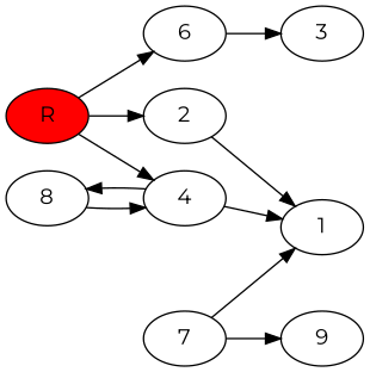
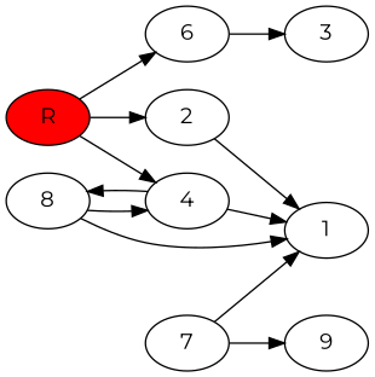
  digraph {
    fontname=Montserrat
    rankdir=LR
    node [fontname=Montserrat]
    edge [fontname=Montserrat]
    2
    1
    8
    4
    6
    3
    7
    9
    R [fillcolor="#ff0000" style=filled]
    2 -> 1
+   8 -> 1
    8 -> 4
    4 -> 1
    4 -> 8
    6 -> 3
    7 -> 1
    7 -> 9
    R -> 2
    R -> 4
    R -> 6
  }
